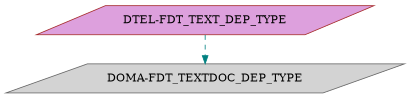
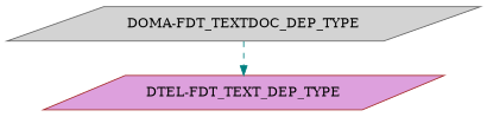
  digraph {
    node [shape=parallelogram style=filled]
    "DTEL-FDT_TEXT_DEP_TYPE" [color=brown fillcolor=plum]
    "DOMA-FDT_TEXTDOC_DEP_TYPE" [color=gray40 fillcolor=lightgrey]
-   "DTEL-FDT_TEXT_DEP_TYPE" -> "DOMA-FDT_TEXTDOC_DEP_TYPE" [color=teal style=dashed]
+   "DOMA-FDT_TEXTDOC_DEP_TYPE" -> "DTEL-FDT_TEXT_DEP_TYPE" [color=teal style=dashed]
  }
